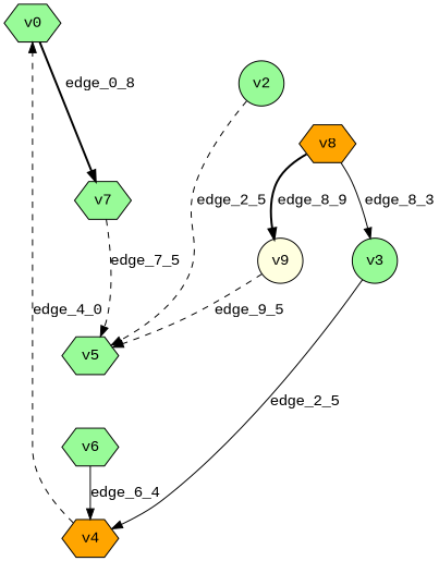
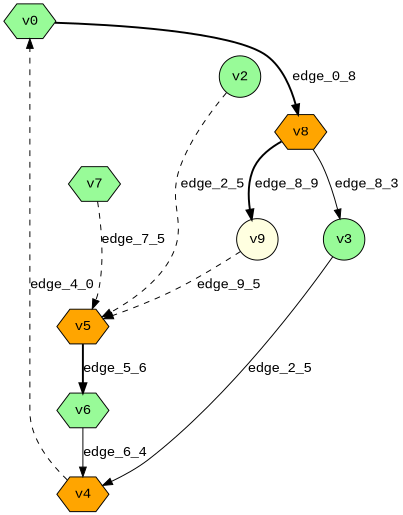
  digraph {
    fontname="Liberation Mono"
    node [fillcolor=palegreen fontname="Liberation Mono" player=0 shape=hexagon style=filled]
    edge [fontname="Liberation Mono" style=dashed]
    v0
    v8 [fillcolor=orange player=-1]
    v3 [shape=circle]
    v9 [fillcolor=lightyellow player=1 shape=circle]
    v2 [shape=circle]
-   v5 [player=-1]
+   v5 [fillcolor=orange player=-1]
    v6 [player=1]
    v4 [fillcolor=orange player=-1]
    v7 [player=1]
-   v0 -> v7 [discount=0.345803 label=edge_0_8 style=bold weight=-2.626294]
+   v0 -> v8 [discount=0.345803 label=edge_0_8 style=bold weight=-2.626294]
    v8 -> v3 [label=edge_8_3 probability=0.669807 style=solid]
    v8 -> v9 [label=edge_8_9 probability=0.330193 style=bold]
    v3 -> v4 [discount=0.836794 label=edge_2_5 style=solid weight=-3.098571]
    v9 -> v5 [discount=0.791982 label=edge_9_5 weight=-2.631889]
    v2 -> v5 [discount=0.456447 label=edge_2_5 weight=-8.992714]
+   v5 -> v6 [label=edge_5_6 probability=1.000000 style=bold]
    v6 -> v4 [discount=0.492422 label=edge_6_4 style=solid weight=7.258952]
    v4 -> v0 [label=edge_4_0 probability=1.000000]
    v7 -> v5 [discount=0.821103 label=edge_7_5 weight=-3.017404]
  }
